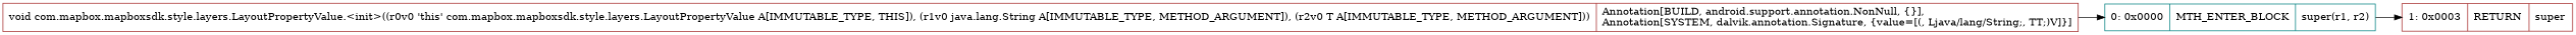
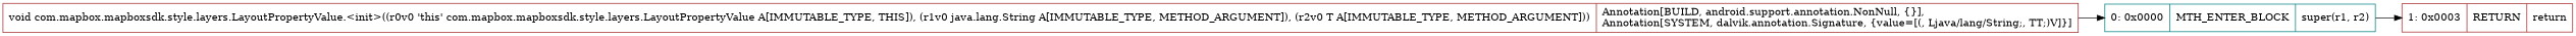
  digraph {
    rankdir=LR
    node [shape=record color=brown]
    edge [style=solid]
    n1 [label="{0\:\ 0x0000|MTH_ENTER_BLOCK\l|super(r1, r2)\l}" color=teal]
-   n2 [label="{1\:\ 0x0003|RETURN\l|super\l}"]
+   n2 [label="{1\:\ 0x0003|RETURN\l|return\l}"]
    n3 [label="{void com.mapbox.mapboxsdk.style.layers.LayoutPropertyValue.\<init\>((r0v0 'this' com.mapbox.mapboxsdk.style.layers.LayoutPropertyValue A[IMMUTABLE_TYPE, THIS]), (r1v0 java.lang.String A[IMMUTABLE_TYPE, METHOD_ARGUMENT]), (r2v0 T A[IMMUTABLE_TYPE, METHOD_ARGUMENT]))  | Annotation[BUILD, android.support.annotation.NonNull, \{\}], \lAnnotation[SYSTEM, dalvik.annotation.Signature, \{value=[(, Ljava\/lang\/String;, TT;)V]\}]\l}"]
    n1 -> n2
    n3 -> n1
  }
